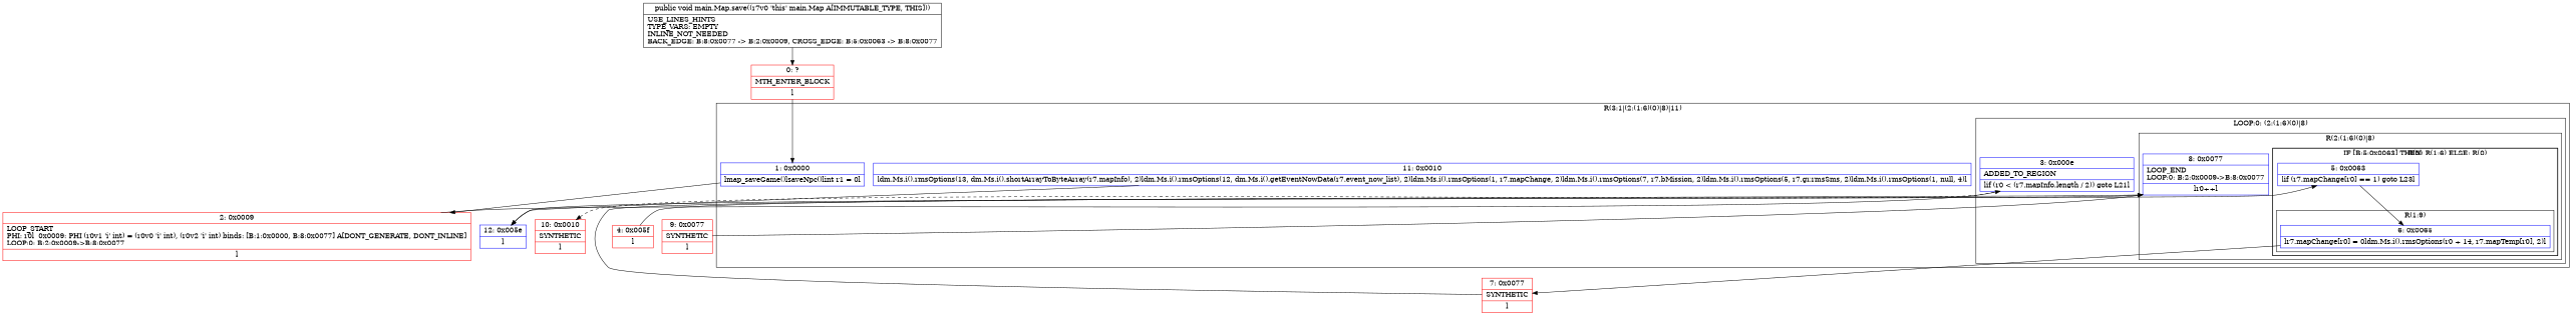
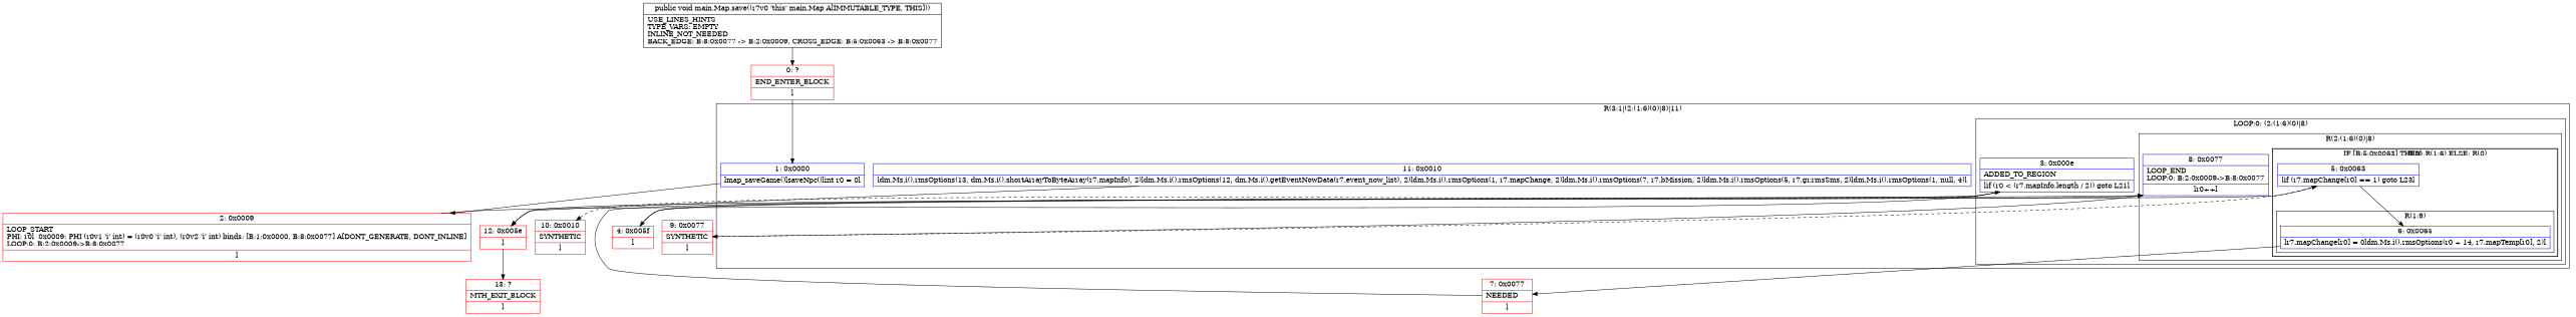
  digraph {
    node [color=red shape=record]
    n1 [color=blue label="{6\:\ 0x0065|lr7.mapChange[r0] = 0ldm.Ms.i().rmsOptions(r0 + 14, r7.mapTemp[r0], 2)l}"]
    n2 [color=blue label="{5\:\ 0x0063|lif (r7.mapChange[r0] == 1) goto L23l}"]
    n3 [color=blue label="{8\:\ 0x0077|LOOP_END\lLOOP:0: B:2:0x0009\-\>B:8:0x0077\l|lr0++l}"]
    n4 [color=blue label="{3\:\ 0x000e|ADDED_TO_REGION\l|lif (r0 \< (r7.mapInfo.length \/ 2)) goto L21l}"]
-   n5 [color=blue label="{1\:\ 0x0000|lmap_saveGame()lsaveNpc()lint r1 = 0l}"]
+   n5 [color=blue label="{1\:\ 0x0000|lmap_saveGame()lsaveNpc()lint r0 = 0l}"]
    n6 [color=blue label="{11\:\ 0x0010|ldm.Ms.i().rmsOptions(13, dm.Ms.i().shortArrayToByteArray(r7.mapInfo), 2)ldm.Ms.i().rmsOptions(12, dm.Ms.i().getEventNowData(r7.event_now_list), 2)ldm.Ms.i().rmsOptions(1, r7.mapChange, 2)ldm.Ms.i().rmsOptions(7, r7.bMission, 2)ldm.Ms.i().rmsOptions(5, r7.gr.rmsSms, 2)ldm.Ms.i().rmsOptions(1, null, 4)l}"]
-   n7 [label="{7\:\ 0x0077|SYNTHETIC\l|l}"]
+   n7 [label="{7\:\ 0x0077|NEEDED\l|l}"]
    n8 [label="{9\:\ 0x0077|SYNTHETIC\l|l}"]
-   n9 [color=blue label="{12\:\ 0x005e|l}"]
+   n9 [label="{12\:\ 0x005e|l}"]
    n10 [label="{4\:\ 0x005f|l}"]
    n11 [label="{10\:\ 0x0010|SYNTHETIC\l|l}"]
    n12 [label="{2\:\ 0x0009|LOOP_START\lPHI: r0l  0x0009: PHI (r0v1 'i' int) = (r0v0 'i' int), (r0v2 'i' int) binds: [B:1:0x0000, B:8:0x0077] A[DONT_GENERATE, DONT_INLINE]\lLOOP:0: B:2:0x0009\-\>B:8:0x0077\l|l}"]
-   n14 [label="{0\:\ ?|MTH_ENTER_BLOCK\l|l}"]
+   n13 [label="{13\:\ ?|MTH_EXIT_BLOCK\l|l}"]
+   n14 [label="{0\:\ ?|END_ENTER_BLOCK\l|l}"]
    n15 [label="{public void main.Map.save((r7v0 'this' main.Map A[IMMUTABLE_TYPE, THIS]))  | USE_LINES_HINTS\lTYPE_VARS: EMPTY\lINLINE_NOT_NEEDED\lBACK_EDGE: B:8:0x0077 \-\> B:2:0x0009, CROSS_EDGE: B:5:0x0063 \-\> B:8:0x0077\l}" color=""]
    subgraph cluster_1 {
      label="R(3:1|(2:(1:6)(0)|8)|11)"
      n5
      n6
      subgraph cluster_2 {
        label="LOOP:0: (2:(1:6)(0)|8)"
        n4
        subgraph cluster_3 {
          label="R(2:(1:6)(0)|8)"
          n3
          subgraph cluster_4 {
            label="IF [B:5:0x0063] THEN: R(1:6) ELSE: R(0)"
            n2
            subgraph cluster_5 {
              label="R(1:9)"
              n1
            }
            subgraph cluster_6 {
              label="R(0)"
            }
          }
        }
      }
    }
    n1 -> n7
    n2 -> n1
+   n2 -> n8 [style=dashed]
    n3 -> n9
+   n4 -> n10
    n4 -> n11 [style=dashed]
    n5 -> n12
    n6 -> n9
    n7 -> n3
    n8 -> n3
+   n9 -> n13
    n10 -> n2
    n12 -> n4
    n14 -> n5
    n15 -> n14
  }
